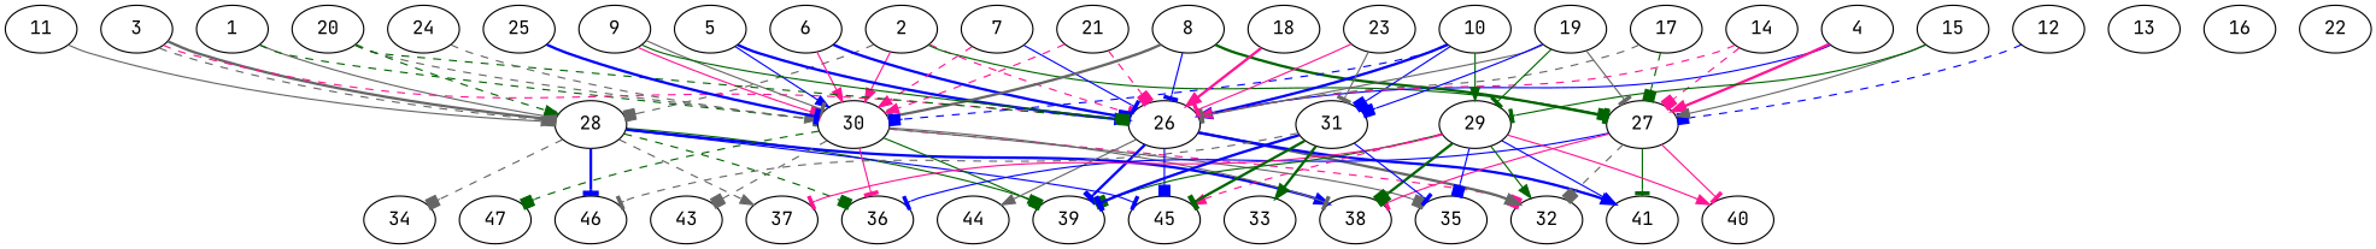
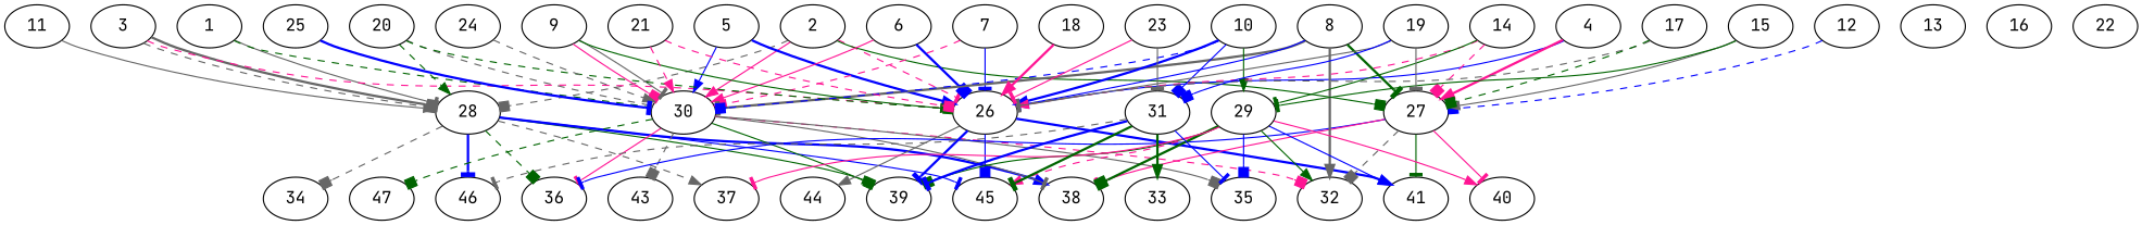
  digraph {
    fontname="JetBrains Mono"
    node [alpha=0.04 fontname="JetBrains Mono"]
    edge [arrowhead=tee color=gray40 fontname="JetBrains Mono" style=solid]
    1 [alpha=0.08 expect_size=9869669999190728]
    28 [alpha=0.20 expect_size=419009918805649391616]
    30 [alpha=0.09 expect_size=83322609079930585088]
    39 [alpha=0.17 expect_size=1874987498230645784576]
    45 [alpha=0.10 expect_size=26648808871293472]
    36 [alpha=0.18 expect_size=9489995991665870]
    38 [alpha=0.10 expect_size=189496467171125888]
    34 [alpha=0.09 expect_size=369114956898722906112]
    37 [alpha=0.02 expect_size=46853826515113064]
    46 [alpha=0.07 expect_size=203997727674475741184]
    32 [alpha=0.18 expect_size=18149212243113928]
    35 [alpha=0.01 expect_size=415334414243856384000]
    43 [alpha=0.03 expect_size=60865588696934240]
    47 [alpha=0.10 expect_size=2285160984601000960]
    2 [expect_size=100450898945522192]
    26 [alpha=0.17 expect_size=324355399553451136]
    27 [alpha=0.00 expect_size=1341328435938293248]
    41 [alpha=0.05 expect_size=7884888667506432]
    44 [alpha=0.20 expect_size=180881567940218944]
    40 [alpha=0.11 expect_size=398334053151957581824]
    3 [alpha=0.13 expect_size=571073303656995487744]
    4 [alpha=0.14 expect_size=2299719293766409216]
    5 [alpha=0.20 expect_size=29598944618497441792]
    6 [alpha=0.13 expect_size=23355382226701254656]
    7 [alpha=0.16 expect_size=6281326750435793]
    8 [alpha=0.16 expect_size=255657446687753600]
    9 [alpha=0.05 expect_size=2262128617515700]
    10 [alpha=0.18 expect_size=112633561456738041856]
    29 [alpha=0.10 expect_size=1996146167198364205056]
    31 [expect_size=1713400189179714863104]
    33 [alpha=0.13 expect_size=678183088991240192]
    11 [alpha=0.01 expect_size=17795269347193880]
    12 [expect_size=3744021942704147]
    13 [alpha=0.13 expect_size=346988888572173484032]
    14 [alpha=0.15 expect_size=17599395599527716]
    15 [alpha=0.00 expect_size=1143077770745590912]
    16 [alpha=0.03 expect_size=11734953565913874432]
    17 [alpha=0.08 expect_size=1157977907159256]
    18 [alpha=0.09 expect_size=194025453541816008704]
    19 [expect_size=154679406257634496]
    20 [alpha=0.11 expect_size=280613869851329]
    21 [alpha=0.18 expect_size=288071522693165350912]
    22 [expect_size=421472262684672000000]
    23 [alpha=0.06 expect_size=1494516741719971]
    24 [alpha=0.08 expect_size=63903739927915248]
    25 [alpha=0.08 expect_size=285819890428739]
    1 -> 28
    1 -> 30 [color=darkgreen style=dashed]
    28 -> 39 [arrowhead=normal color=darkgreen]
    28 -> 45 [color=blue]
    28 -> 36 [arrowhead=box color=darkgreen style=dashed]
    28 -> 38 [arrowhead=normal color=blue style=bold]
    28 -> 34 [arrowhead=box style=dashed]
    28 -> 37 [arrowhead=normal style=dashed]
    28 -> 46 [color=blue style=bold]
    30 -> 39 [arrowhead=box color=darkgreen]
    30 -> 36 [color=deeppink]
    30 -> 38
    30 -> 32 [arrowhead=box color=deeppink style=dashed]
    30 -> 35 [arrowhead=box]
    30 -> 43 [arrowhead=box style=dashed]
    30 -> 47 [arrowhead=box color=darkgreen style=dashed]
    2 -> 28 [arrowhead=box style=dashed]
    2 -> 30 [arrowhead=normal color=deeppink]
    2 -> 26 [color=deeppink style=dashed]
    2 -> 27 [arrowhead=box color=darkgreen]
    26 -> 39 [color=blue style=bold]
    26 -> 45 [arrowhead=box color=blue]
-   26 -> 32 [arrowhead=normal style=bold]
+   8 -> 32 [arrowhead=normal style=bold]
    26 -> 41 [arrowhead=normal color=blue style=bold]
    26 -> 44 [arrowhead=normal]
    27 -> 36 [color=blue]
    27 -> 38 [color=deeppink]
    27 -> 32 [arrowhead=box style=dashed]
    27 -> 41 [color=darkgreen]
    27 -> 40 [color=deeppink]
    3 -> 28 [arrowhead=box style=dashed]
    3 -> 28 [arrowhead=box style=bold]
    3 -> 26 [arrowhead=normal color=deeppink style=dashed]
    4 -> 26 [arrowhead=normal color=blue]
    4 -> 27 [arrowhead=normal color=deeppink style=bold]
    5 -> 30 [arrowhead=normal color=blue]
    5 -> 26 [arrowhead=normal color=blue style=bold]
    6 -> 30 [arrowhead=normal color=deeppink]
    6 -> 26 [arrowhead=box color=blue style=bold]
    7 -> 30 [arrowhead=normal color=deeppink style=dashed]
    7 -> 26 [color=blue]
    8 -> 30 [style=bold]
    8 -> 26 [color=blue]
    8 -> 27 [color=darkgreen style=bold]
    9 -> 30 [arrowhead=box color=deeppink]
    9 -> 30
    9 -> 26 [arrowhead=normal color=darkgreen]
    10 -> 30 [arrowhead=box color=blue style=dashed]
    10 -> 26 [arrowhead=normal color=blue style=bold]
    10 -> 29 [arrowhead=normal color=darkgreen]
    10 -> 31 [arrowhead=box color=blue]
    29 -> 39 [arrowhead=box color=darkgreen]
    29 -> 45 [arrowhead=normal color=deeppink style=dashed]
    29 -> 38 [arrowhead=box color=darkgreen style=bold]
    29 -> 37 [color=deeppink]
    29 -> 32 [arrowhead=normal color=darkgreen]
    29 -> 35 [arrowhead=box color=blue]
    29 -> 41 [arrowhead=normal color=blue]
    29 -> 40 [arrowhead=normal color=deeppink]
    31 -> 39 [color=blue style=bold]
    31 -> 45 [color=darkgreen style=bold]
    31 -> 46 [style=dashed]
    31 -> 35 [color=blue]
    31 -> 33 [arrowhead=normal color=darkgreen style=bold]
    11 -> 28 [arrowhead=normal]
    12 -> 27 [arrowhead=box color=blue style=dashed]
    14 -> 26 [arrowhead=normal color=deeppink style=dashed]
    14 -> 27 [arrowhead=box color=deeppink style=dashed]
-   19 -> 29 [color=darkgreen]
+   14 -> 29 [color=darkgreen]
    15 -> 27 [arrowhead=normal]
    15 -> 29 [color=darkgreen]
    17 -> 26 [style=dashed]
    17 -> 27 [arrowhead=box color=darkgreen style=dashed]
    18 -> 26 [arrowhead=normal color=deeppink style=bold]
    19 -> 26
    19 -> 27
    19 -> 31 [arrowhead=box color=blue]
    20 -> 28 [arrowhead=normal color=darkgreen style=dashed]
    20 -> 30 [style=dashed]
    20 -> 26 [arrowhead=box color=darkgreen style=dashed]
    21 -> 30 [arrowhead=normal color=deeppink style=dashed]
    21 -> 26 [arrowhead=box color=deeppink style=dashed]
    23 -> 26 [color=deeppink]
    23 -> 31
    24 -> 30 [arrowhead=normal style=dashed]
    25 -> 30 [color=blue style=bold]
  }
